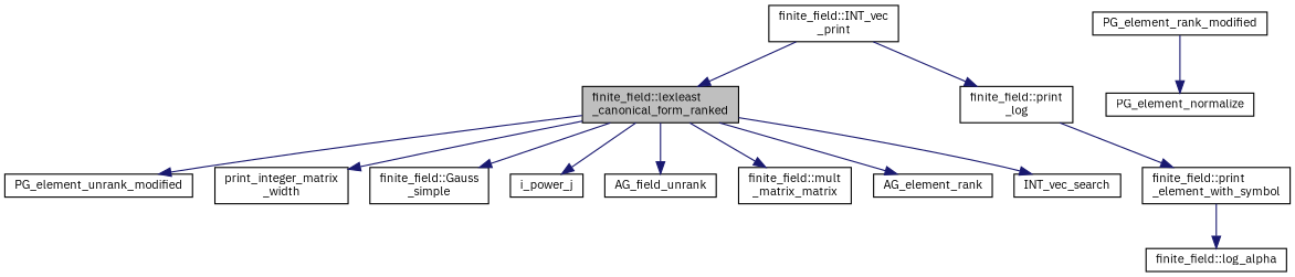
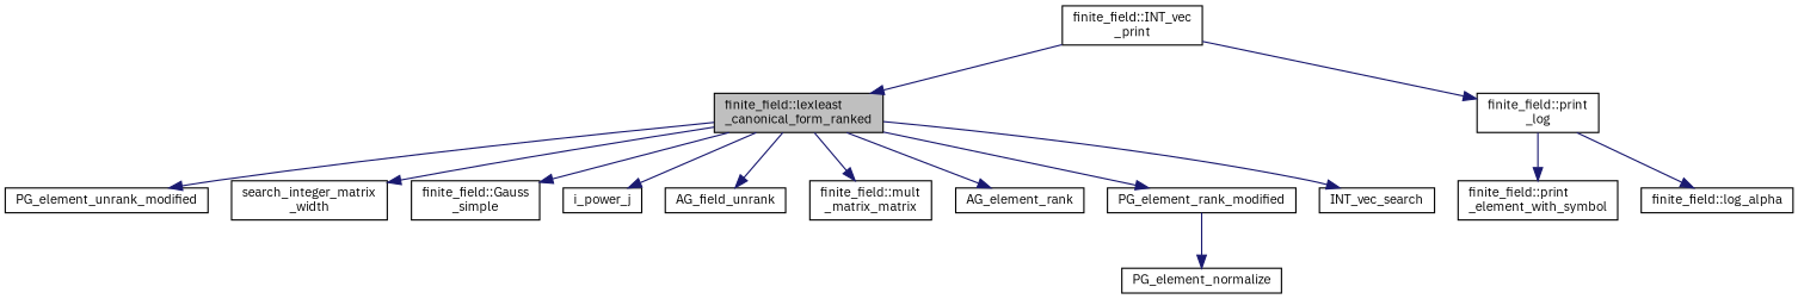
  digraph {
    fontname="IBM Plex Sans"
    rankdir=TB
    node [color=black fillcolor=white fontname="IBM Plex Sans" fontsize=10 shape=record style=filled]
    edge [color=midnightblue fontname="IBM Plex Sans" fontsize=10 labelfontname=Helvetica labelfontsize=10 style=solid]
    n1 [fillcolor=grey75 fontcolor=black height=0.2 label="finite_field::lexleast\l_canonical_form_ranked" width=0.4]
    n2 [height=0.2 label=PG_element_unrank_modified width=0.4]
-   n3 [height=0.2 label="print_integer_matrix\l_width" width=0.4]
+   n3 [height=0.2 label="search_integer_matrix\l_width" width=0.4]
    n4 [height=0.2 label="finite_field::Gauss\l_simple" width=0.4]
    n5 [height=0.2 label=i_power_j width=0.4]
    n6 [height=0.2 label=AG_field_unrank width=0.4]
    n7 [height=0.2 label="finite_field::mult\l_matrix_matrix" width=0.4]
    n8 [height=0.2 label=AG_element_rank width=0.4]
    n9 [height=0.2 label=PG_element_rank_modified width=0.4]
    n10 [height=0.2 label=INT_vec_search width=0.4]
    n11 [height=0.2 label="finite_field::INT_vec\l_print" width=0.4]
    n12 [height=0.2 label="finite_field::print\l_log" width=0.4]
    n13 [height=0.2 label=PG_element_normalize width=0.4]
    n14 [height=0.2 label="finite_field::print\l_element_with_symbol" width=0.4]
    n15 [height=0.2 label="finite_field::log_alpha" width=0.4]
    n1 -> n2
    n1 -> n3
    n1 -> n4
    n1 -> n5
    n1 -> n6
    n1 -> n7
    n1 -> n8
+   n1 -> n9
    n1 -> n10
    n9 -> n13
    n11 -> n1
    n11 -> n12
    n12 -> n14
-   n14 -> n15
+   n12 -> n15
  }
